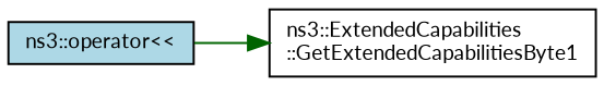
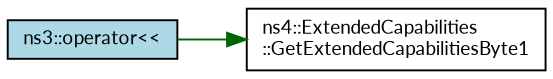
  digraph {
    rankdir=LR
    fontname=Lato
    node [color=black fontname=Lato fontsize=10 shape=record style=filled]
    n1 [fillcolor=lightblue fontcolor=black height=0.2 label="ns3::operator\<\<" width=0.4]
-   n2 [fillcolor=white height=0.2 label="ns3::ExtendedCapabilities\l::GetExtendedCapabilitiesByte1" width=0.4]
+   n2 [fillcolor=white height=0.2 label="ns4::ExtendedCapabilities\l::GetExtendedCapabilitiesByte1" width=0.4]
    n1 -> n2 [color=darkgreen fontname=Lato fontsize=10 labelfontname=Helvetica labelfontsize=10 style=solid]
  }
